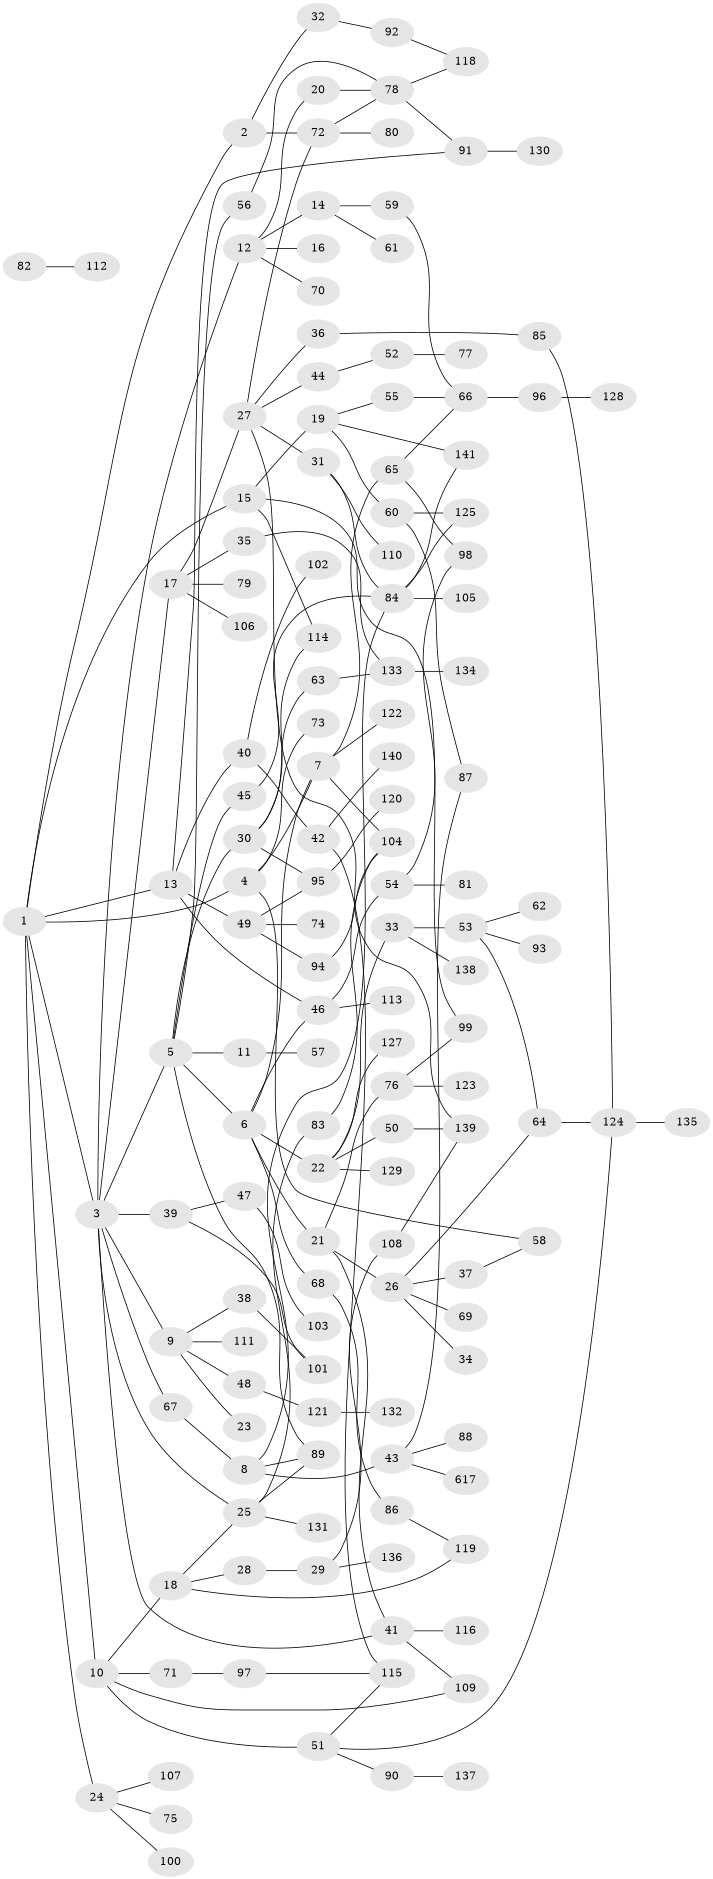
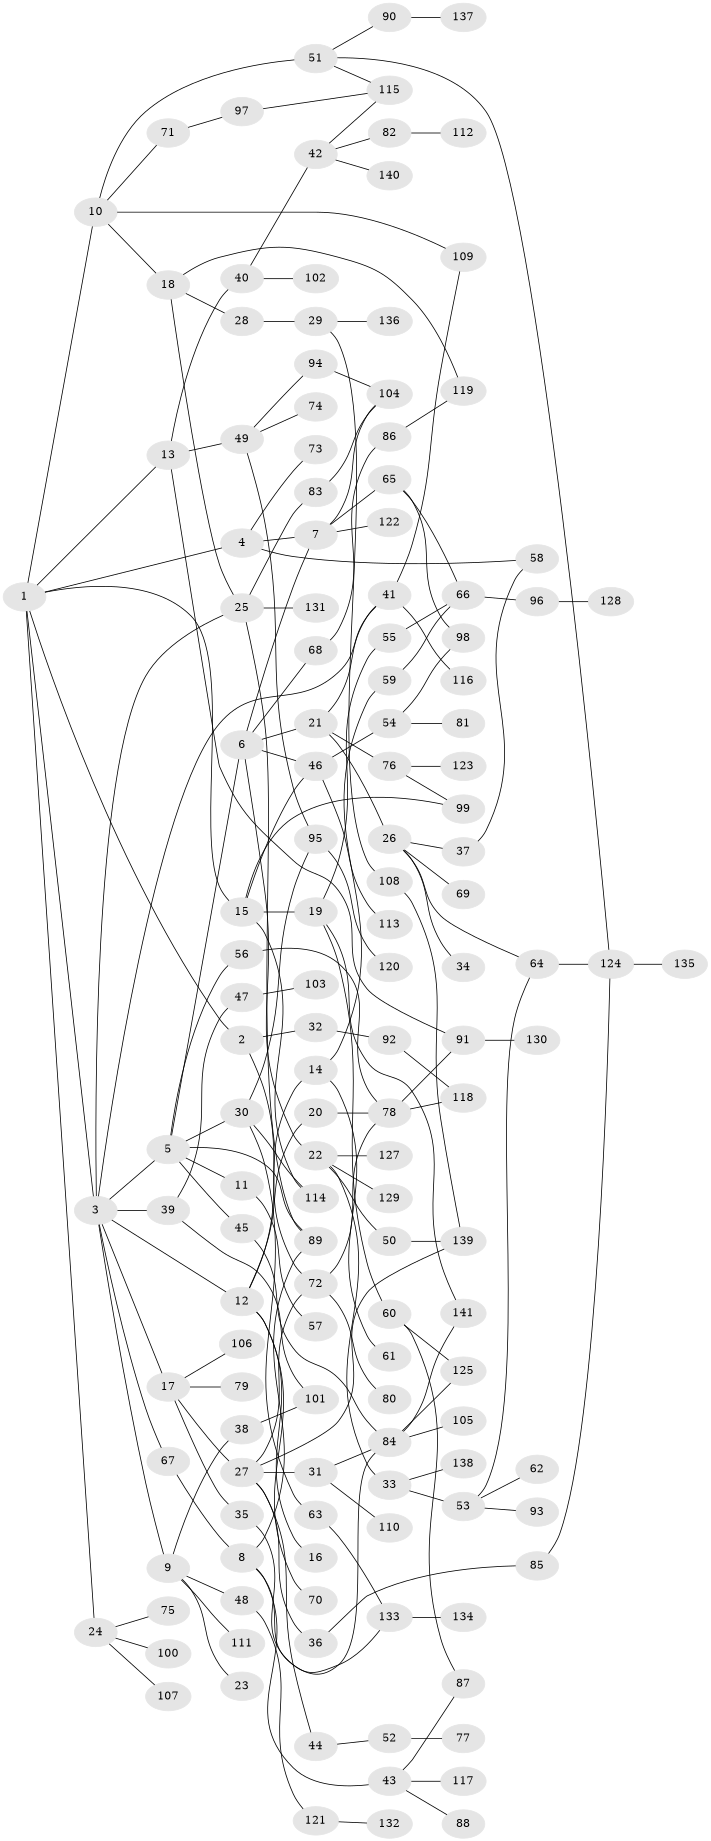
  graph {
    rankdir=LR
    node [color=gray90 style=filled]
    1
    2
    3
    4
    10
    13
    15
    24
    32
    72
    5
    9
    12
    17
    25
    39
    41
    67
    7
    58
    73
    18
    51
    71
    109
    46
    40
    49
    91
    19
    99
    114
    75
    100
    107
    92
    78
    80
    6
    11
    30
    45
    56
    89
    8
    43
    84
    23
    38
    48
    111
    14
    16
    20
    70
    27
    35
    79
    106
    83
    131
    101
    47
    116
    65
    104
    122
    21
    22
    68
    57
    63
    95
    26
    76
    33
    50
    127
    129
    54
    113
    86
    98
    66
    87
    88
-   117 [label=617]
+   117
    141
    125
    105
    121
    28
    119
    115
    90
    124
    97
    59
    61
    42
    102
    74
    94
    130
    55
    60
    31
    36
    44
    139
    133
    29
    118
    34
    37
    64
    69
    123
    53
    138
    110
    85
    52
    108
    136
    120
    62
    93
    134
    103
    82
    140
    112
    77
    81
    132
    137
    135
    96
    128
    1 -- 2
    1 -- 3
    1 -- 4
    1 -- 10
    1 -- 13
    1 -- 15
    1 -- 24
    2 -- 32
    2 -- 72
    3 -- 5
    3 -- 9
    3 -- 12
    3 -- 17
    3 -- 25
    3 -- 39
    3 -- 41
    3 -- 67
    4 -- 7
    4 -- 58
    4 -- 73
    10 -- 18
    10 -- 51
    10 -- 71
    10 -- 109
-   13 -- 46
+   15 -- 46
    13 -- 40
    13 -- 49
    13 -- 91
    15 -- 19
    15 -- 99
    15 -- 114
    24 -- 75
    24 -- 100
    24 -- 107
    32 -- 92
    72 -- 78
    72 -- 80
    5 -- 6
    5 -- 11
    5 -- 30
    5 -- 45
    5 -- 56
    5 -- 89
    9 -- 23
    9 -- 38
    9 -- 48
    9 -- 111
    12 -- 14
    12 -- 16
    12 -- 20
    12 -- 70
    17 -- 27
    17 -- 35
    17 -- 79
    17 -- 106
    25 -- 89
    25 -- 83
    25 -- 131
    39 -- 101
    39 -- 47
    41 -- 109
    41 -- 116
    67 -- 8
    7 -- 65
    7 -- 104
    7 -- 122
    18 -- 25
    18 -- 28
    18 -- 119
    51 -- 115
    51 -- 90
    51 -- 124
    71 -- 97
    46 -- 54
    46 -- 113
    40 -- 42
    40 -- 102
    49 -- 95
    49 -- 74
    49 -- 94
    91 -- 130
    19 -- 141
    19 -- 55
    19 -- 60
    92 -- 118
    78 -- 91
    78 -- 118
    6 -- 7
    6 -- 46
    6 -- 21
    6 -- 22
    6 -- 68
    11 -- 57
    30 -- 114
    30 -- 63
    30 -- 95
    45 -- 84
    56 -- 78
    8 -- 89
    8 -- 43
    8 -- 84
    43 -- 87
    43 -- 88
    43 -- 117
    84 -- 141
    84 -- 125
    84 -- 105
    38 -- 101
    48 -- 121
    14 -- 59
    14 -- 61
    20 -- 78
    27 -- 72
    27 -- 31
    27 -- 36
    27 -- 44
    27 -- 139
    35 -- 133
    83 -- 104
    47 -- 103
    65 -- 98
    65 -- 66
    21 -- 41
    21 -- 26
    21 -- 76
    22 -- 33
    22 -- 50
    22 -- 127
    22 -- 129
    68 -- 86
    63 -- 133
    95 -- 120
    26 -- 34
    26 -- 37
    26 -- 64
    26 -- 69
    76 -- 99
    76 -- 123
    33 -- 53
    33 -- 138
    50 -- 139
    54 -- 98
    54 -- 81
    86 -- 119
    66 -- 96
    121 -- 132
    28 -- 29
    90 -- 137
    124 -- 135
    97 -- 115
    59 -- 66
    42 -- 115
+   42 -- 82
    42 -- 140
    94 -- 104
    55 -- 66
    60 -- 87
    60 -- 125
    31 -- 84
    31 -- 110
    36 -- 85
    44 -- 52
    133 -- 134
    29 -- 108
    29 -- 136
    37 -- 58
    64 -- 124
    53 -- 64
    53 -- 62
    53 -- 93
    85 -- 124
    52 -- 77
    108 -- 139
    82 -- 112
    96 -- 128
  }
